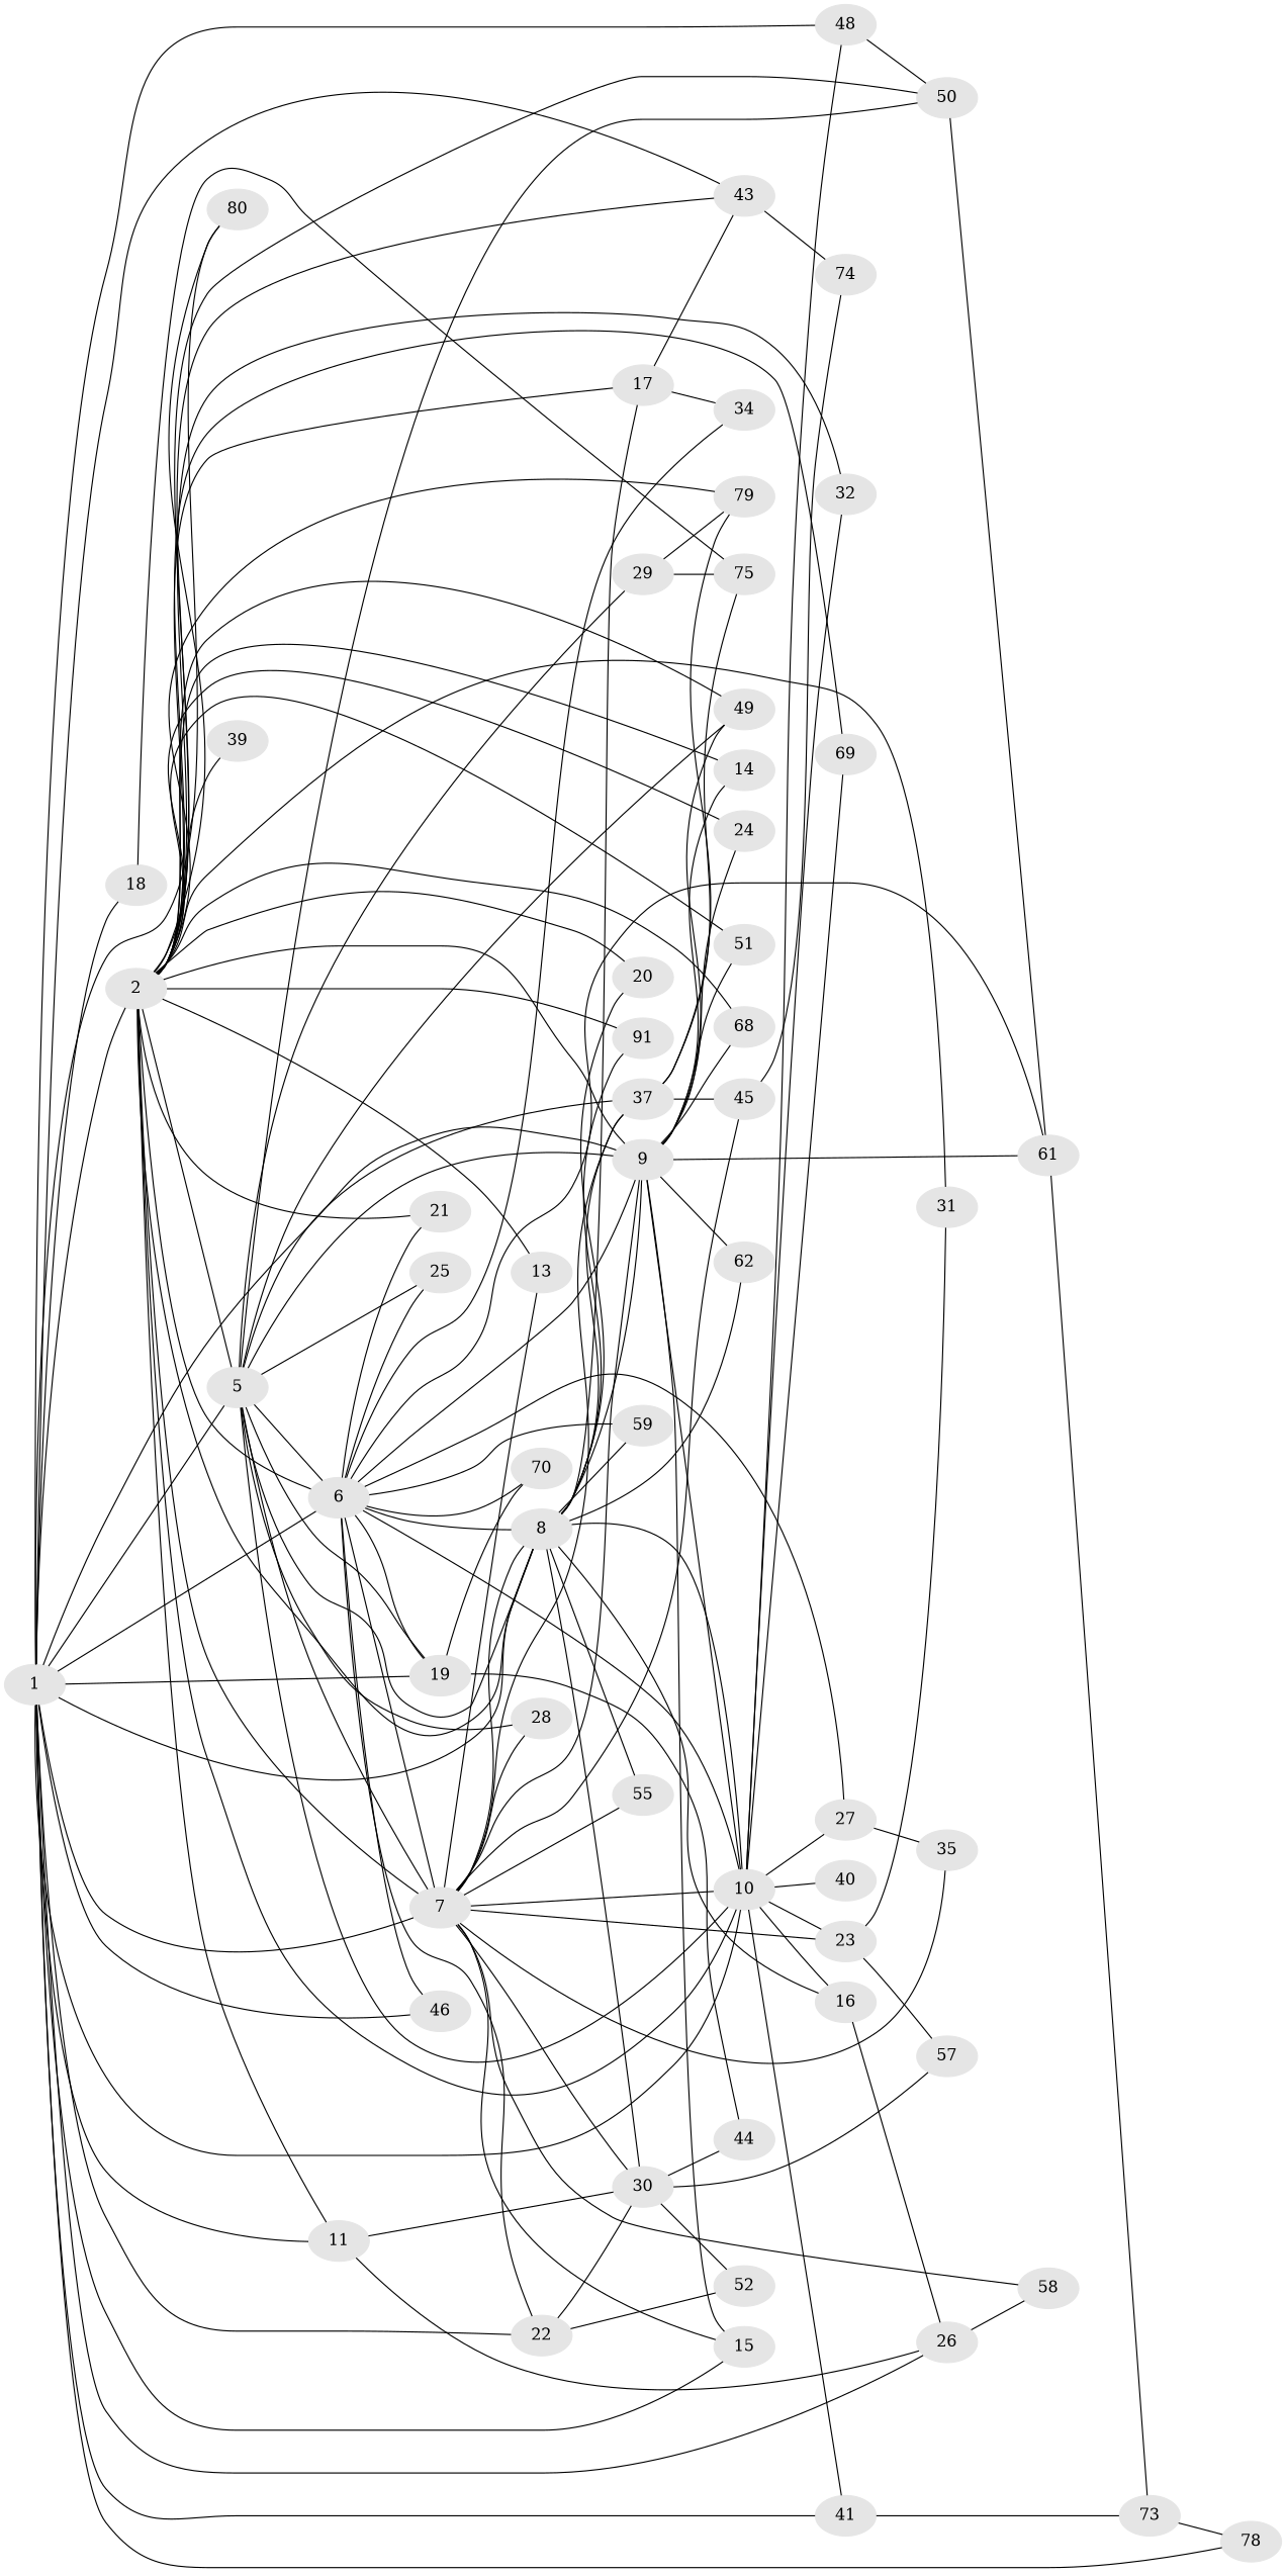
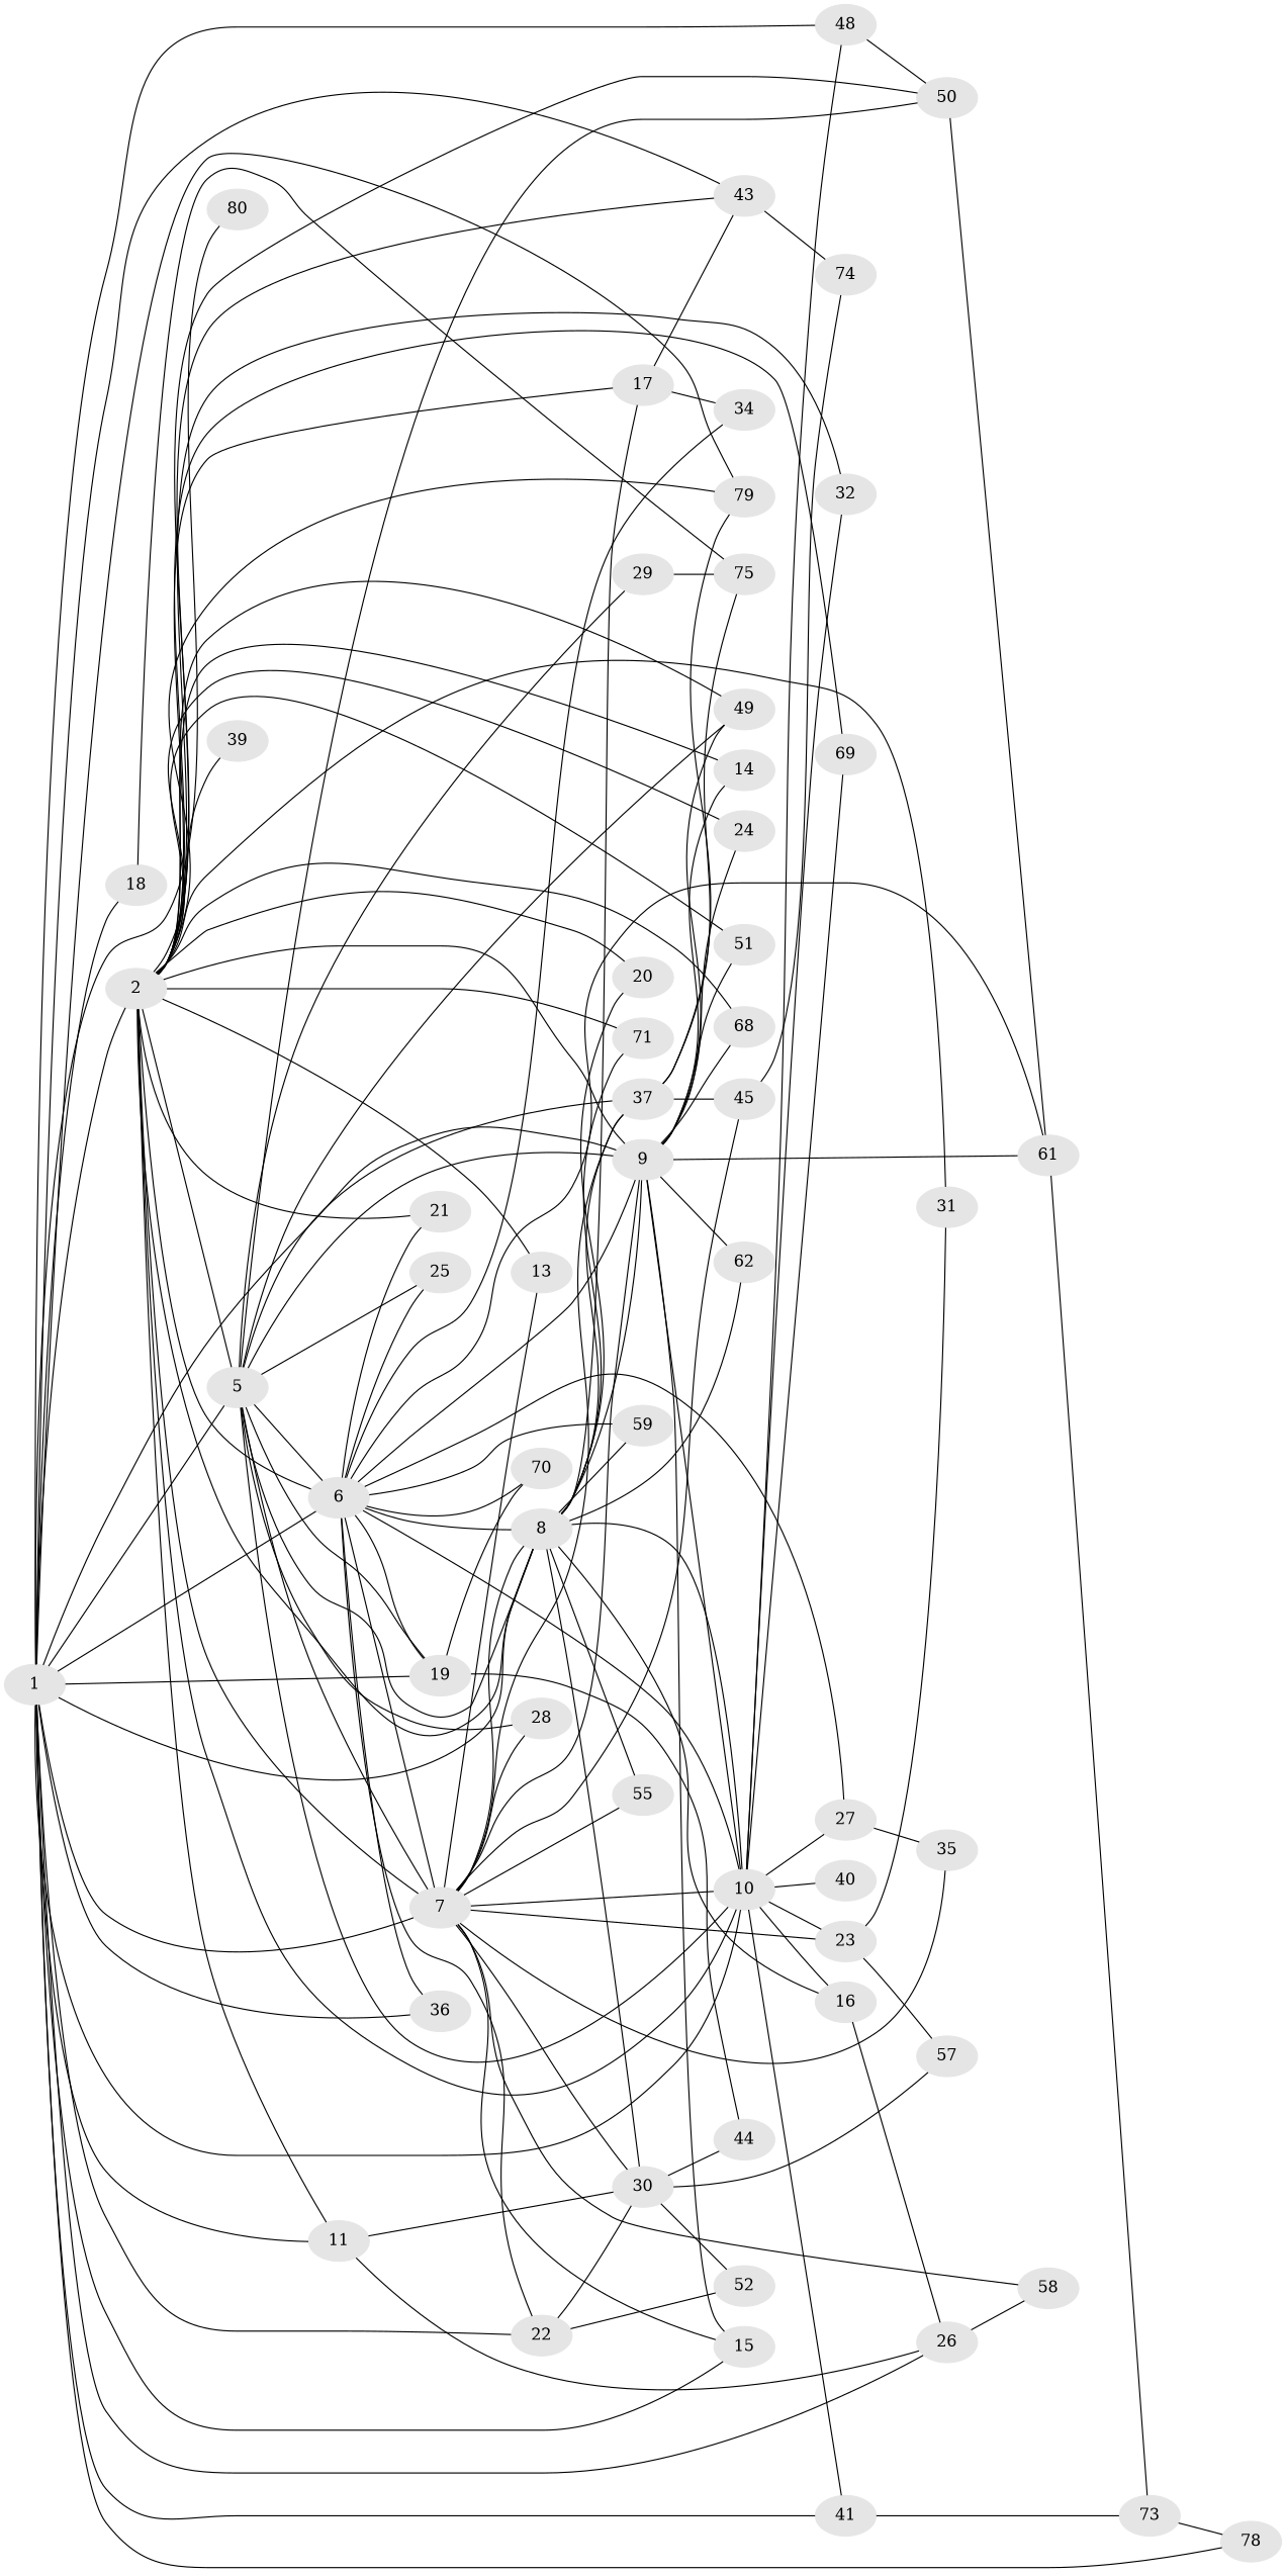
  graph {
    rankdir=LR
    node [color=gray90 style=filled]
    1 [super="+3"]
    2 [super="+4"]
    5 [super="+47"]
    6 [super="+12"]
    7 [super="+53"]
    8 [super="+33"]
    9 [super="+66"]
    10 [super="+65"]
    11
    15 [super="+63"]
    18
    19 [super="+42"]
    22
    26 [super="+54"]
    41
    43 [super="+72"]
-   46
+   46 [label=36]
    48
    78
    79
    80
    13
    14
    17
    20 [super="+60"]
    21
    24
    31 [super="+38"]
    32
    39
    49 [super="+77"]
    50 [super="+56"]
    51
    68
    69
-   71 [label=91]
+   71
    29 [super="+76"]
    25
    28
    37 [super="+67"]
    27
    34
    59
    61 [super="+64"]
    70
    23
    30 [super="+36"]
    35
    45
    55
    58
    16
    62
    40
    75
    44
    52
    73
    74
    57
    1 -- 2 [weight=4]
    1 -- 5 [weight=2]
    1 -- 6 [weight=2]
    1 -- 7 [weight=2]
    1 -- 8 [weight=2]
    1 -- 9 [weight=2]
    1 -- 10 [weight=2]
    1 -- 11
    1 -- 15
    1 -- 18 [weight=2]
    1 -- 19
    1 -- 22
    1 -- 26
    1 -- 41
    1 -- 43
    1 -- 46
    1 -- 48
    1 -- 78
-   29 -- 79
+   1 -- 79
    1 -- 80
    2 -- 5 [weight=2]
    2 -- 6 [weight=2]
    2 -- 7 [weight=2]
    2 -- 8 [weight=2]
    2 -- 9 [weight=2]
    2 -- 10 [weight=3]
    2 -- 11
    2 -- 43
    2 -- 79
-   2 -- 80
    2 -- 13
    2 -- 14
    2 -- 17
    2 -- 20 [weight=2]
    2 -- 21
    2 -- 24
    2 -- 31 [weight=2]
    2 -- 32
    2 -- 39
    2 -- 49
    2 -- 50
    2 -- 51
    2 -- 68
    2 -- 69
    2 -- 71
    5 -- 6
    5 -- 7 [weight=2]
    5 -- 8
    5 -- 9 [weight=2]
    5 -- 10
    5 -- 19
    5 -- 49
    5 -- 50
    5 -- 29
    5 -- 25
    5 -- 28
    5 -- 37
    6 -- 7
    6 -- 8
    6 -- 9
    6 -- 10 [weight=2]
    6 -- 19
    6 -- 22
    6 -- 46
    6 -- 21
    6 -- 25
    6 -- 27
    6 -- 34
    6 -- 59
    6 -- 61
    6 -- 70
    7 -- 8
    7 -- 9
    7 -- 10
    7 -- 15
    7 -- 13
    7 -- 28
    7 -- 37
    7 -- 23
    7 -- 30
    7 -- 35
    7 -- 45
    7 -- 55
    7 -- 58
    8 -- 9
    8 -- 10
    8 -- 17
    8 -- 20
    8 -- 71
    8 -- 37
    8 -- 59
    8 -- 30
    8 -- 55
    8 -- 16
    8 -- 62
    9 -- 10
    9 -- 15
    9 -- 14
    9 -- 24
    9 -- 49
    9 -- 51
    9 -- 68
    9 -- 61 [weight=2]
    9 -- 62
    10 -- 41
    10 -- 48
    10 -- 32
    10 -- 69
    10 -- 27
    10 -- 23
    10 -- 16
    10 -- 40
    11 -- 26
    11 -- 30
    18 -- 75
    19 -- 70
    19 -- 44
    22 -- 30
    22 -- 52
    26 -- 58
    41 -- 73
    43 -- 74
    48 -- 50
    17 -- 43
    17 -- 34
    50 -- 61
    29 -- 75
    37 -- 79
    37 -- 45
    37 -- 75
    27 -- 35
    61 -- 73
    23 -- 31
    23 -- 57
    30 -- 44
    30 -- 52
    30 -- 57
    45 -- 74
    16 -- 26
    73 -- 78
  }
